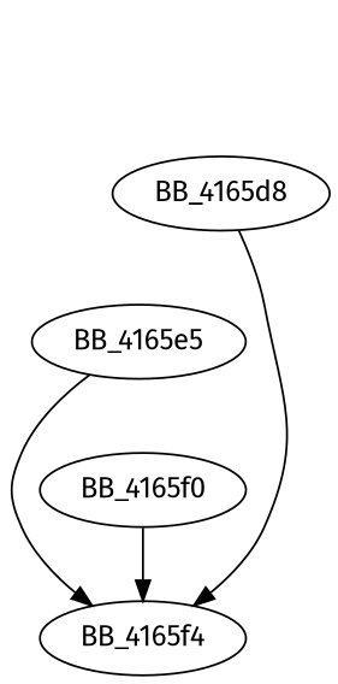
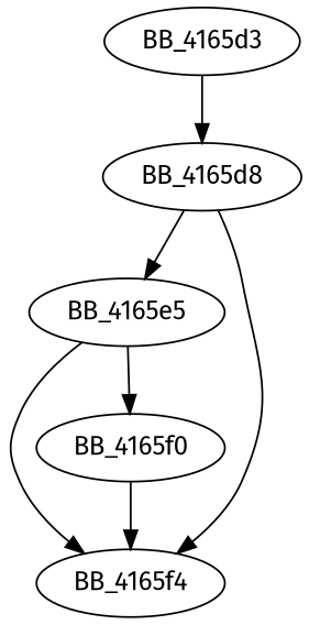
  digraph {
    fontname="Fira Sans"
    node [fontname="Fira Sans"]
    edge [fontname="Fira Sans"]
+   BB_4165d3
    BB_4165d8
    BB_4165e5
    n4 [label=BB_4165f4]
    BB_4165f0
+   BB_4165d3 -> BB_4165d8
+   BB_4165d8 -> BB_4165e5
    BB_4165d8 -> n4
    BB_4165e5 -> n4
+   BB_4165e5 -> BB_4165f0
    BB_4165f0 -> n4
  }
